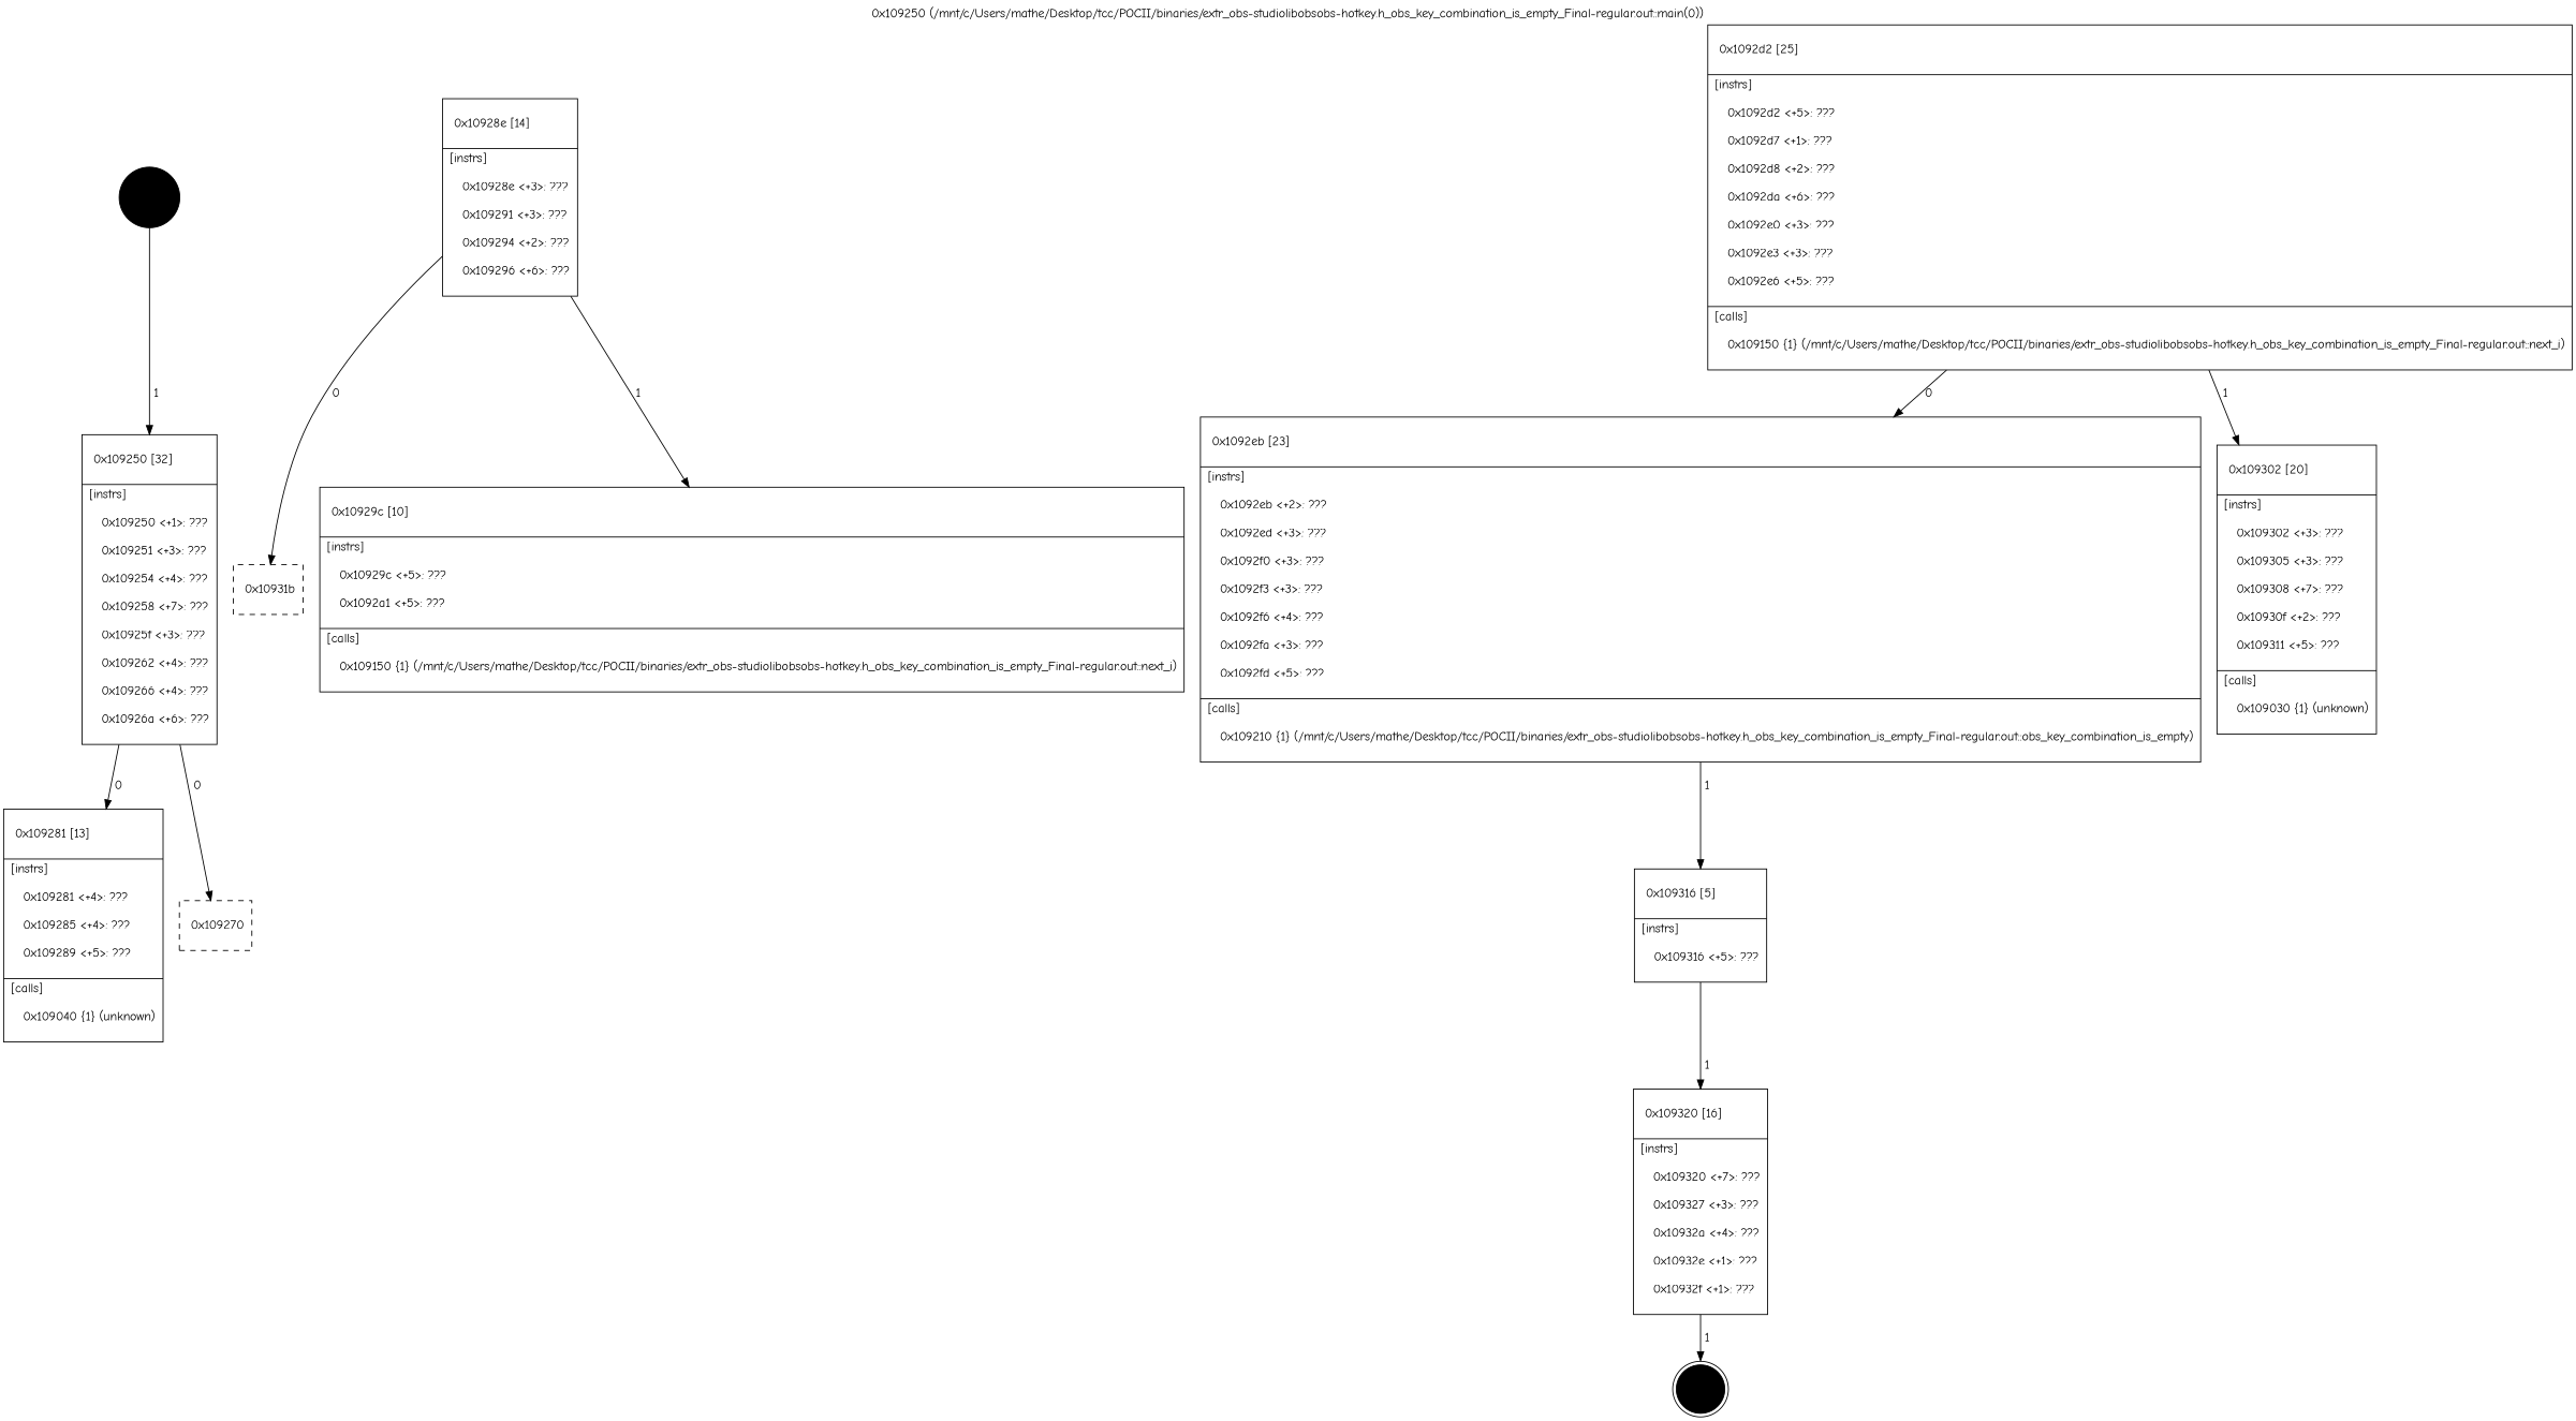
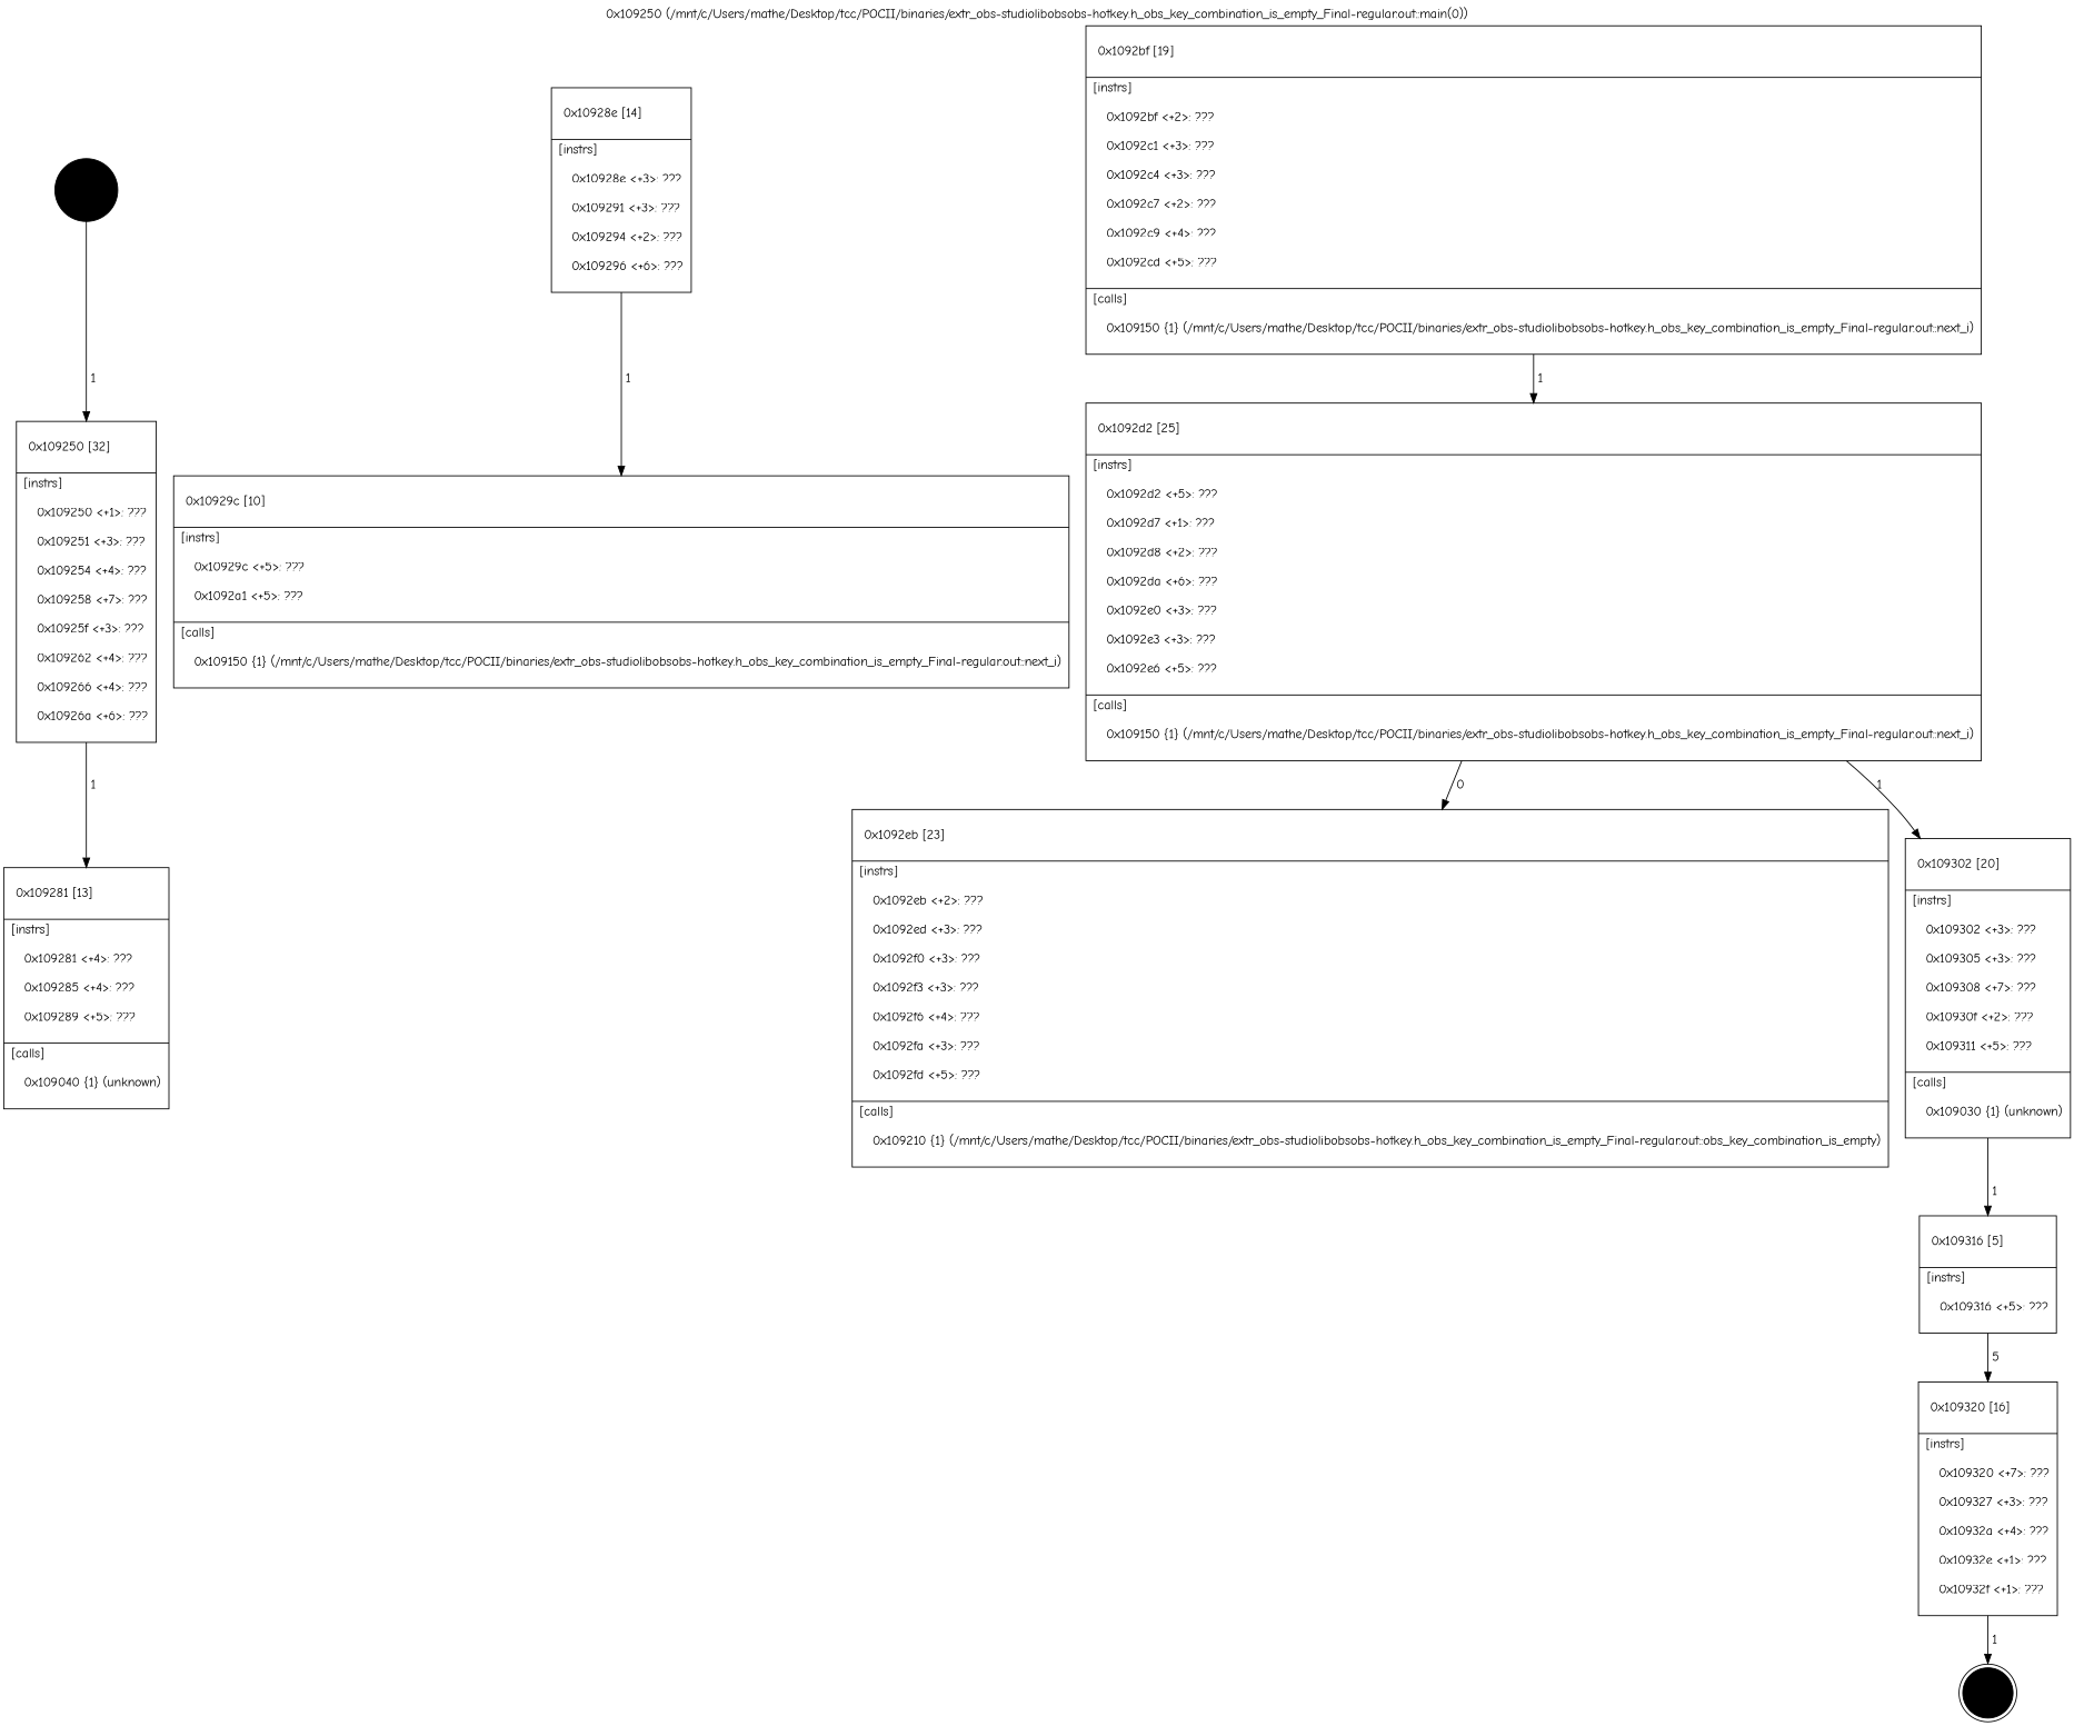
  digraph {
    fontname="Comic Neue"
    label="0x109250 (/mnt/c/Users/mathe/Desktop/tcc/POCII/binaries/extr_obs-studiolibobsobs-hotkey.h_obs_key_combination_is_empty_Final-regular.out::main(0))"
    labelloc=t
    node [fontname="Comic Neue" shape=record]
    edge [fontname="Comic Neue"]
    Entry [fillcolor=black height=0.3 shape=circle style=filled width=0.3]
    n2 [label="{\n     0x109250 [32]\l\n     | [instrs]\l\n     &nbsp;&nbsp;0x109250 \<+1\>: ???\l\n     &nbsp;&nbsp;0x109251 \<+3\>: ???\l\n     &nbsp;&nbsp;0x109254 \<+4\>: ???\l\n     &nbsp;&nbsp;0x109258 \<+7\>: ???\l\n     &nbsp;&nbsp;0x10925f \<+3\>: ???\l\n     &nbsp;&nbsp;0x109262 \<+4\>: ???\l\n     &nbsp;&nbsp;0x109266 \<+4\>: ???\l\n     &nbsp;&nbsp;0x10926a \<+6\>: ???\l\n  }"]
    n3 [label="{\n     0x109281 [13]\l\n     | [instrs]\l\n     &nbsp;&nbsp;0x109281 \<+4\>: ???\l\n     &nbsp;&nbsp;0x109285 \<+4\>: ???\l\n     &nbsp;&nbsp;0x109289 \<+5\>: ???\l\n     | [calls]\l\n     &nbsp;&nbsp;0x109040 \{1\} (unknown)\l\n  }"]
-   n4 [label="{\n     0x109270\l\n  }" style=dashed]
    n5 [label="{\n     0x10928e [14]\l\n     | [instrs]\l\n     &nbsp;&nbsp;0x10928e \<+3\>: ???\l\n     &nbsp;&nbsp;0x109291 \<+3\>: ???\l\n     &nbsp;&nbsp;0x109294 \<+2\>: ???\l\n     &nbsp;&nbsp;0x109296 \<+6\>: ???\l\n  }"]
-   n6 [label="{\n     0x10931b\l\n  }" style=dashed]
    n7 [label="{\n     0x10929c [10]\l\n     | [instrs]\l\n     &nbsp;&nbsp;0x10929c \<+5\>: ???\l\n     &nbsp;&nbsp;0x1092a1 \<+5\>: ???\l\n     | [calls]\l\n     &nbsp;&nbsp;0x109150 \{1\} (/mnt/c/Users/mathe/Desktop/tcc/POCII/binaries/extr_obs-studiolibobsobs-hotkey.h_obs_key_combination_is_empty_Final-regular.out::next_i)\l\n  }"]
    Exit [fillcolor=black height=0.3 peripheries=2 shape=circle style=filled width=0.3]
+   n9 [label="{\n     0x1092bf [19]\l\n     | [instrs]\l\n     &nbsp;&nbsp;0x1092bf \<+2\>: ???\l\n     &nbsp;&nbsp;0x1092c1 \<+3\>: ???\l\n     &nbsp;&nbsp;0x1092c4 \<+3\>: ???\l\n     &nbsp;&nbsp;0x1092c7 \<+2\>: ???\l\n     &nbsp;&nbsp;0x1092c9 \<+4\>: ???\l\n     &nbsp;&nbsp;0x1092cd \<+5\>: ???\l\n     | [calls]\l\n     &nbsp;&nbsp;0x109150 \{1\} (/mnt/c/Users/mathe/Desktop/tcc/POCII/binaries/extr_obs-studiolibobsobs-hotkey.h_obs_key_combination_is_empty_Final-regular.out::next_i)\l\n  }"]
    n10 [label="{\n     0x1092d2 [25]\l\n     | [instrs]\l\n     &nbsp;&nbsp;0x1092d2 \<+5\>: ???\l\n     &nbsp;&nbsp;0x1092d7 \<+1\>: ???\l\n     &nbsp;&nbsp;0x1092d8 \<+2\>: ???\l\n     &nbsp;&nbsp;0x1092da \<+6\>: ???\l\n     &nbsp;&nbsp;0x1092e0 \<+3\>: ???\l\n     &nbsp;&nbsp;0x1092e3 \<+3\>: ???\l\n     &nbsp;&nbsp;0x1092e6 \<+5\>: ???\l\n     | [calls]\l\n     &nbsp;&nbsp;0x109150 \{1\} (/mnt/c/Users/mathe/Desktop/tcc/POCII/binaries/extr_obs-studiolibobsobs-hotkey.h_obs_key_combination_is_empty_Final-regular.out::next_i)\l\n  }"]
    n11 [label="{\n     0x1092eb [23]\l\n     | [instrs]\l\n     &nbsp;&nbsp;0x1092eb \<+2\>: ???\l\n     &nbsp;&nbsp;0x1092ed \<+3\>: ???\l\n     &nbsp;&nbsp;0x1092f0 \<+3\>: ???\l\n     &nbsp;&nbsp;0x1092f3 \<+3\>: ???\l\n     &nbsp;&nbsp;0x1092f6 \<+4\>: ???\l\n     &nbsp;&nbsp;0x1092fa \<+3\>: ???\l\n     &nbsp;&nbsp;0x1092fd \<+5\>: ???\l\n     | [calls]\l\n     &nbsp;&nbsp;0x109210 \{1\} (/mnt/c/Users/mathe/Desktop/tcc/POCII/binaries/extr_obs-studiolibobsobs-hotkey.h_obs_key_combination_is_empty_Final-regular.out::obs_key_combination_is_empty)\l\n  }"]
    n12 [label="{\n     0x109302 [20]\l\n     | [instrs]\l\n     &nbsp;&nbsp;0x109302 \<+3\>: ???\l\n     &nbsp;&nbsp;0x109305 \<+3\>: ???\l\n     &nbsp;&nbsp;0x109308 \<+7\>: ???\l\n     &nbsp;&nbsp;0x10930f \<+2\>: ???\l\n     &nbsp;&nbsp;0x109311 \<+5\>: ???\l\n     | [calls]\l\n     &nbsp;&nbsp;0x109030 \{1\} (unknown)\l\n  }"]
    n13 [label="{\n     0x109316 [5]\l\n     | [instrs]\l\n     &nbsp;&nbsp;0x109316 \<+5\>: ???\l\n  }"]
    n14 [label="{\n     0x109320 [16]\l\n     | [instrs]\l\n     &nbsp;&nbsp;0x109320 \<+7\>: ???\l\n     &nbsp;&nbsp;0x109327 \<+3\>: ???\l\n     &nbsp;&nbsp;0x10932a \<+4\>: ???\l\n     &nbsp;&nbsp;0x10932e \<+1\>: ???\l\n     &nbsp;&nbsp;0x10932f \<+1\>: ???\l\n  }"]
    Entry -> n2 [label=" 1"]
-   n2 -> n3 [label=" 0"]
-   n2 -> n4 [label=" 0"]
-   n5 -> n6 [label=" 0"]
+   n2 -> n3 [label=" 1"]
    n5 -> n7 [label=" 1"]
+   n9 -> n10 [label=" 1"]
    n10 -> n11 [label=" 0"]
    n10 -> n12 [label=" 1"]
-   n11 -> n13 [label=" 1"]
-   n13 -> n14 [label=" 1"]
+   n12 -> n13 [label=" 1"]
+   n13 -> n14 [label=" 5"]
    n14 -> Exit [label=" 1"]
  }
